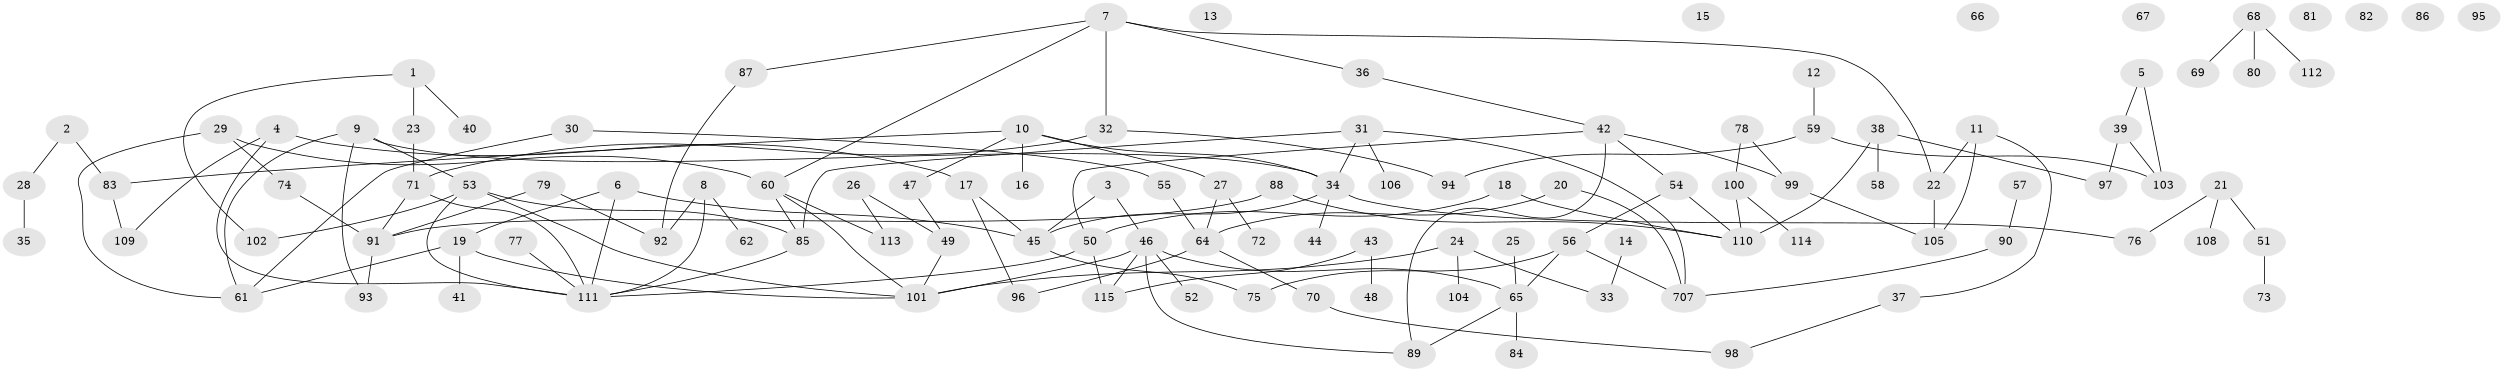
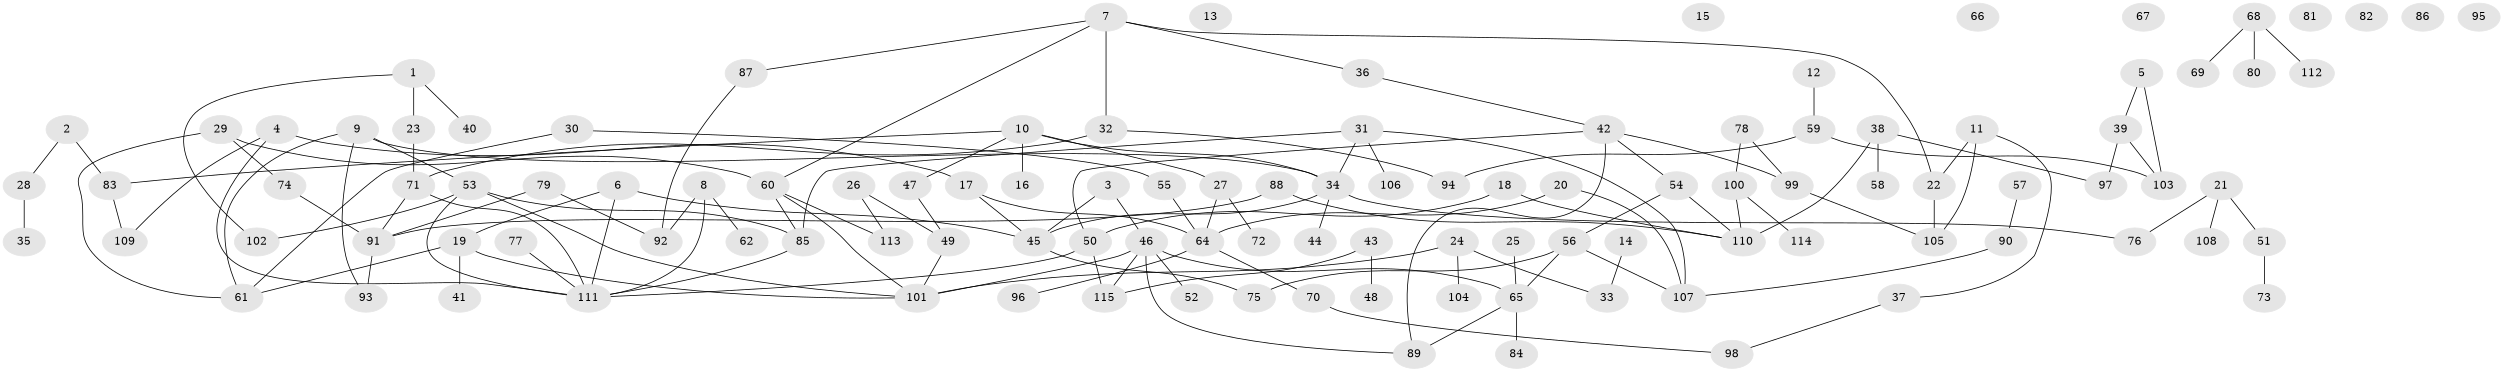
  graph {
    node [color=gray90 style=filled]
    1
    23
    40
    102
    71
    2
    28
    83
    35
    109
    3
    45
    46
    75
    101
    65
    89
    115
    52
    4
    17
    111
    64
    5
    39
    103
    97
    6
    19
    61
    41
    7
    22
    32
    36
    60
    87
    105
    94
    42
    113
    85
    92
    8
    62
    9
    34
    53
    93
    44
    76
    10
    16
    47
    27
    49
    11
    37
    98
    12
    59
    13
    14
    33
    15
    70
    96
    18
    50
    110
    20
-   107 [label=707]
+   107
    21
    51
    108
    73
    91
    24
    104
    25
    84
    26
    72
    29
    74
    30
    55
    31
    106
    54
    99
    38
    58
    56
    43
    48
    57
    90
    66
    67
    68
    69
    80
    112
    77
    78
    100
    114
    79
    81
    82
    86
    88
    95
    1 -- 23
    1 -- 40
    1 -- 102
    23 -- 71
    71 -- 111
    71 -- 91
    2 -- 28
    2 -- 83
    28 -- 35
    83 -- 109
    3 -- 45
    3 -- 46
    45 -- 75
    46 -- 101
    46 -- 65
    46 -- 89
    46 -- 115
    46 -- 52
    65 -- 89
    65 -- 84
    4 -- 109
    4 -- 17
    4 -- 111
    17 -- 45
-   17 -- 96
+   17 -- 64
    64 -- 70
    64 -- 96
    5 -- 39
    5 -- 103
    39 -- 103
    39 -- 97
    6 -- 45
    6 -- 111
    6 -- 19
    19 -- 101
    19 -- 61
    19 -- 41
    7 -- 22
    7 -- 32
    7 -- 36
    7 -- 60
    7 -- 87
    22 -- 105
    32 -- 71
    32 -- 94
    36 -- 42
    60 -- 101
    60 -- 113
    60 -- 85
    87 -- 92
    42 -- 89
    42 -- 50
    42 -- 54
    42 -- 99
    85 -- 111
    8 -- 111
    8 -- 92
    8 -- 62
    9 -- 61
    9 -- 34
    9 -- 53
    9 -- 93
    34 -- 45
    34 -- 44
    34 -- 76
    53 -- 102
    53 -- 101
    53 -- 111
    53 -- 85
    10 -- 83
    10 -- 34
    10 -- 16
    10 -- 47
    10 -- 27
    47 -- 49
    27 -- 64
    27 -- 72
    49 -- 101
    11 -- 22
    11 -- 105
    11 -- 37
    37 -- 98
    12 -- 59
    59 -- 103
    59 -- 94
    14 -- 33
    70 -- 98
    18 -- 50
    18 -- 110
    50 -- 115
    50 -- 111
    20 -- 64
    20 -- 107
    21 -- 76
    21 -- 51
    21 -- 108
    51 -- 73
    91 -- 93
    24 -- 101
    24 -- 33
    24 -- 104
    25 -- 65
    26 -- 113
    26 -- 49
    29 -- 61
    29 -- 60
    29 -- 74
    74 -- 91
    30 -- 61
    30 -- 55
    55 -- 64
    31 -- 85
    31 -- 34
    31 -- 107
    31 -- 106
    54 -- 110
    54 -- 56
    99 -- 105
    38 -- 97
    38 -- 110
    38 -- 58
    56 -- 75
    56 -- 65
    56 -- 107
    43 -- 115
    43 -- 48
    57 -- 90
    90 -- 107
    68 -- 69
    68 -- 80
    68 -- 112
    77 -- 111
    78 -- 99
    78 -- 100
    100 -- 110
    100 -- 114
    79 -- 92
    79 -- 91
    88 -- 110
    88 -- 91
  }
